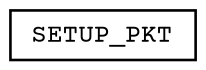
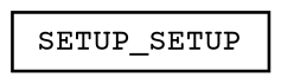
  digraph {
    rankdir=LR
    fontname="Courier Prime"
-   n1 [color=black fillcolor=white fontname="Courier Prime" fontsize=10 height=0.2 label=SETUP_PKT shape=box style=filled width=0.4]
+   n1 [color=black fillcolor=white fontname="Courier Prime" fontsize=10 height=0.2 label=SETUP_SETUP shape=box style=filled width=0.4]
  }
